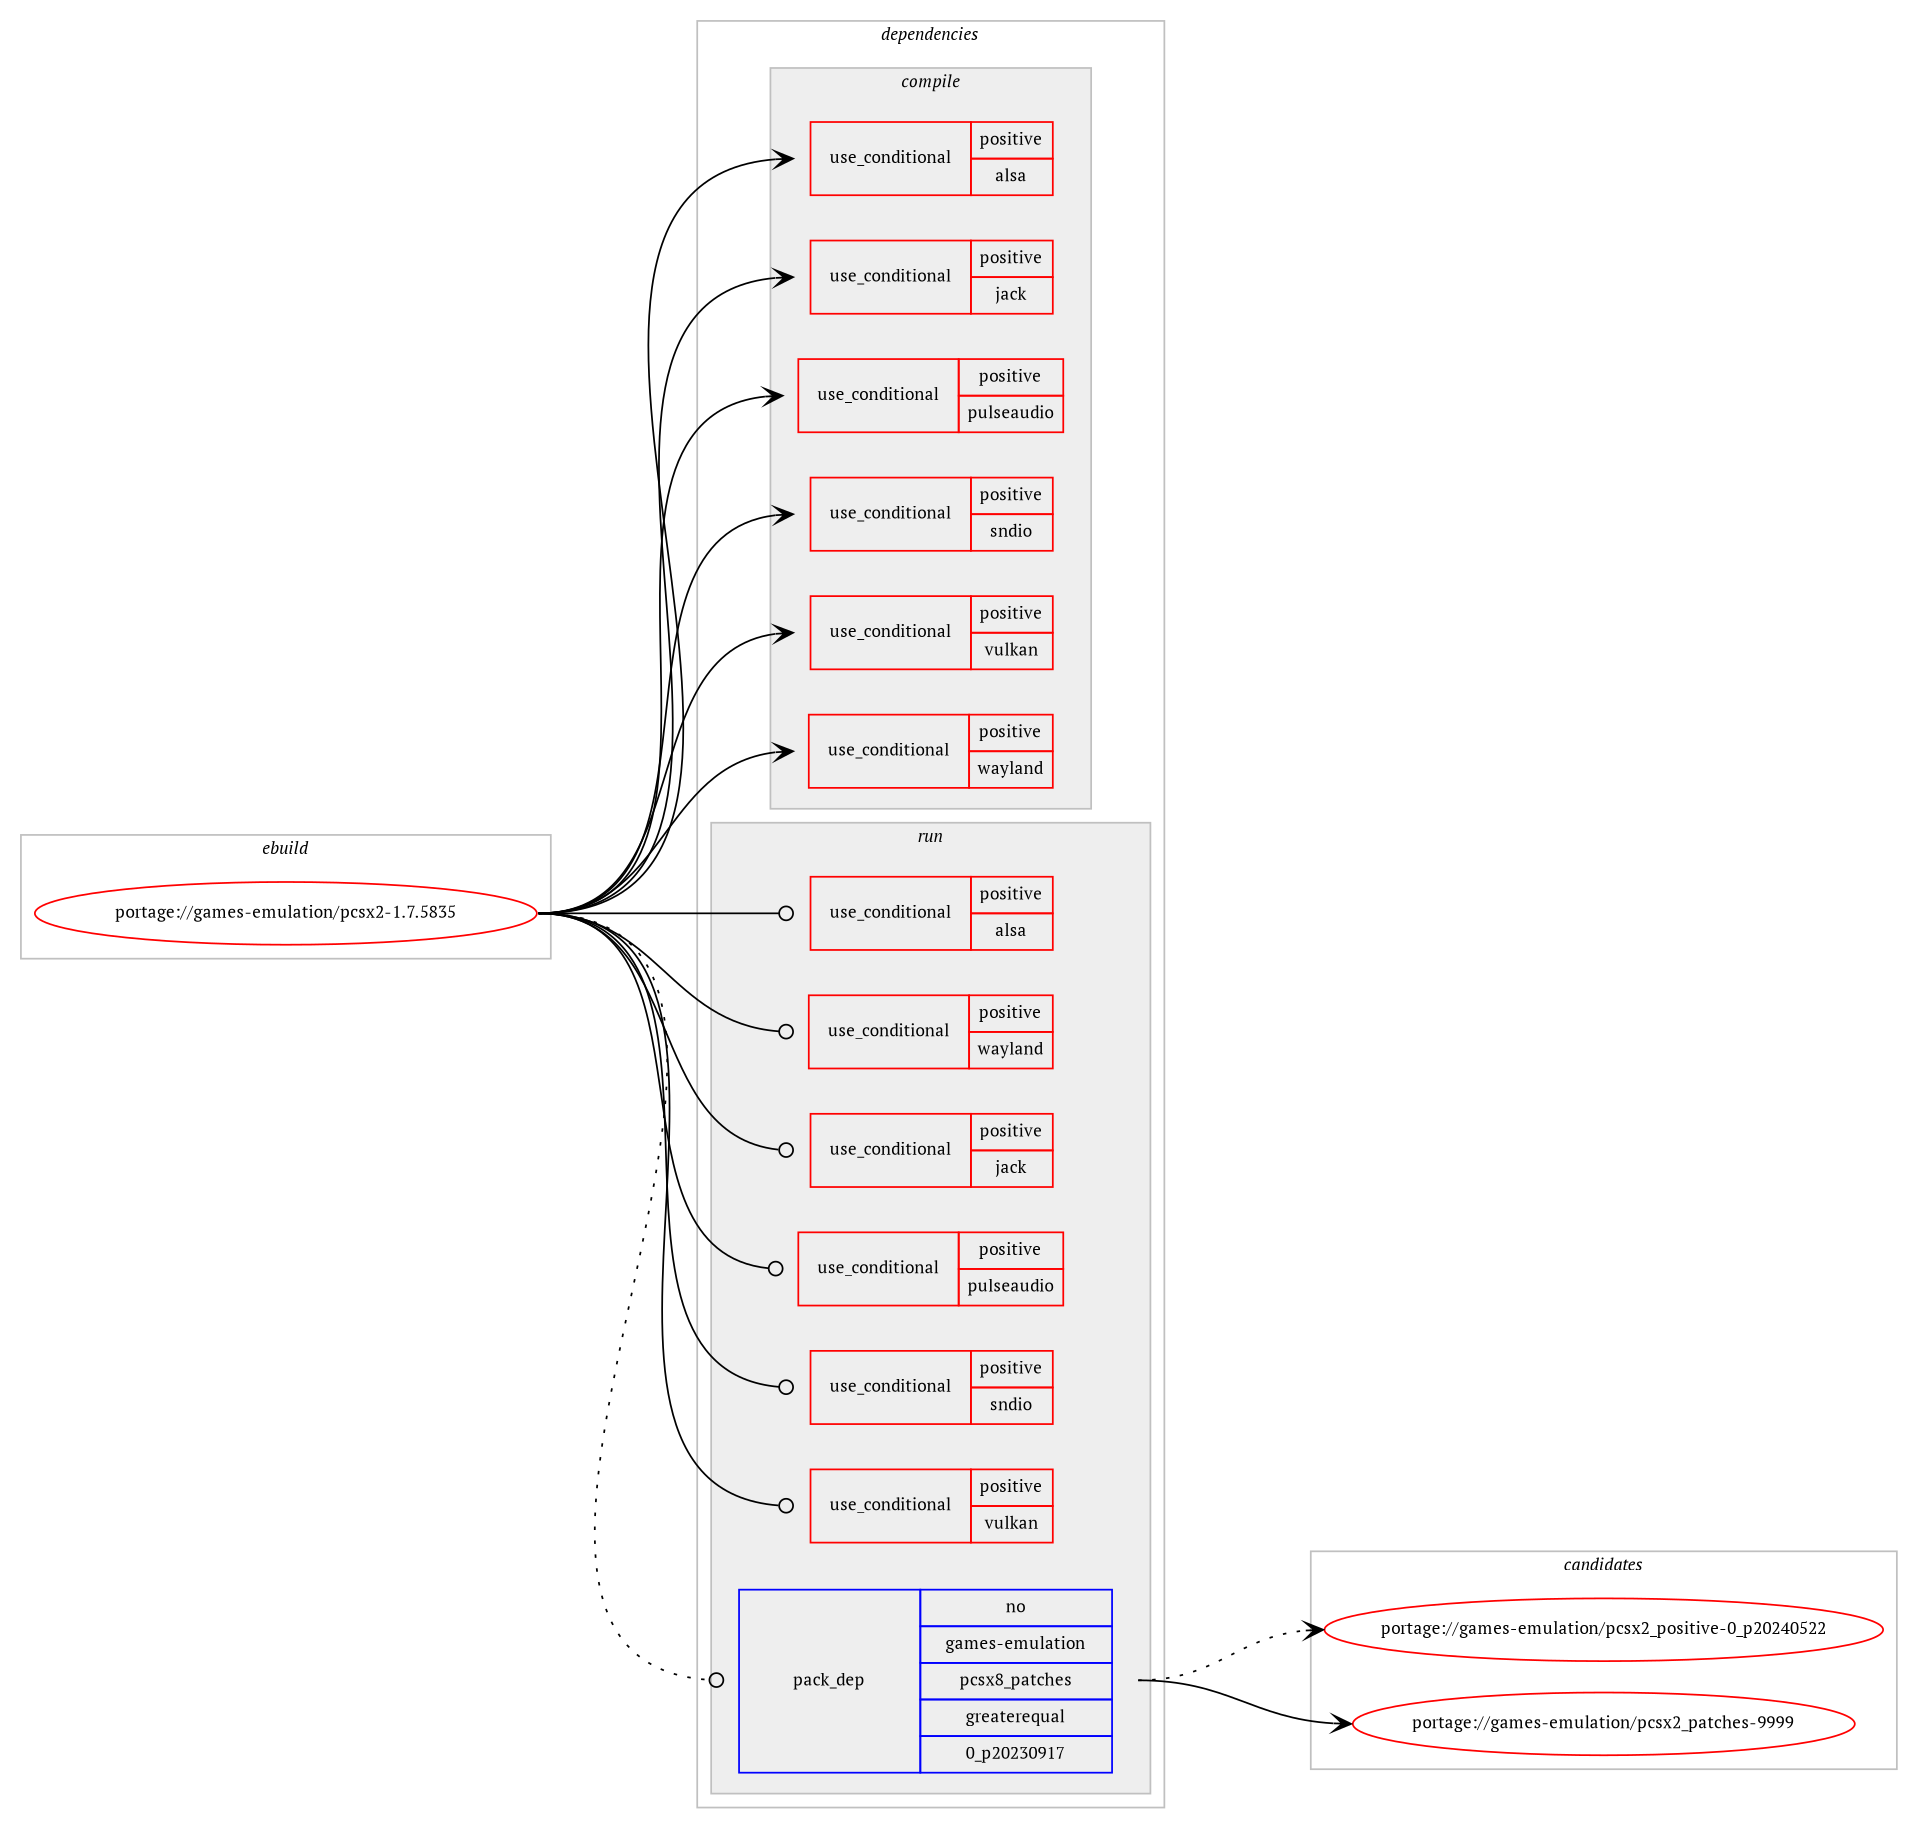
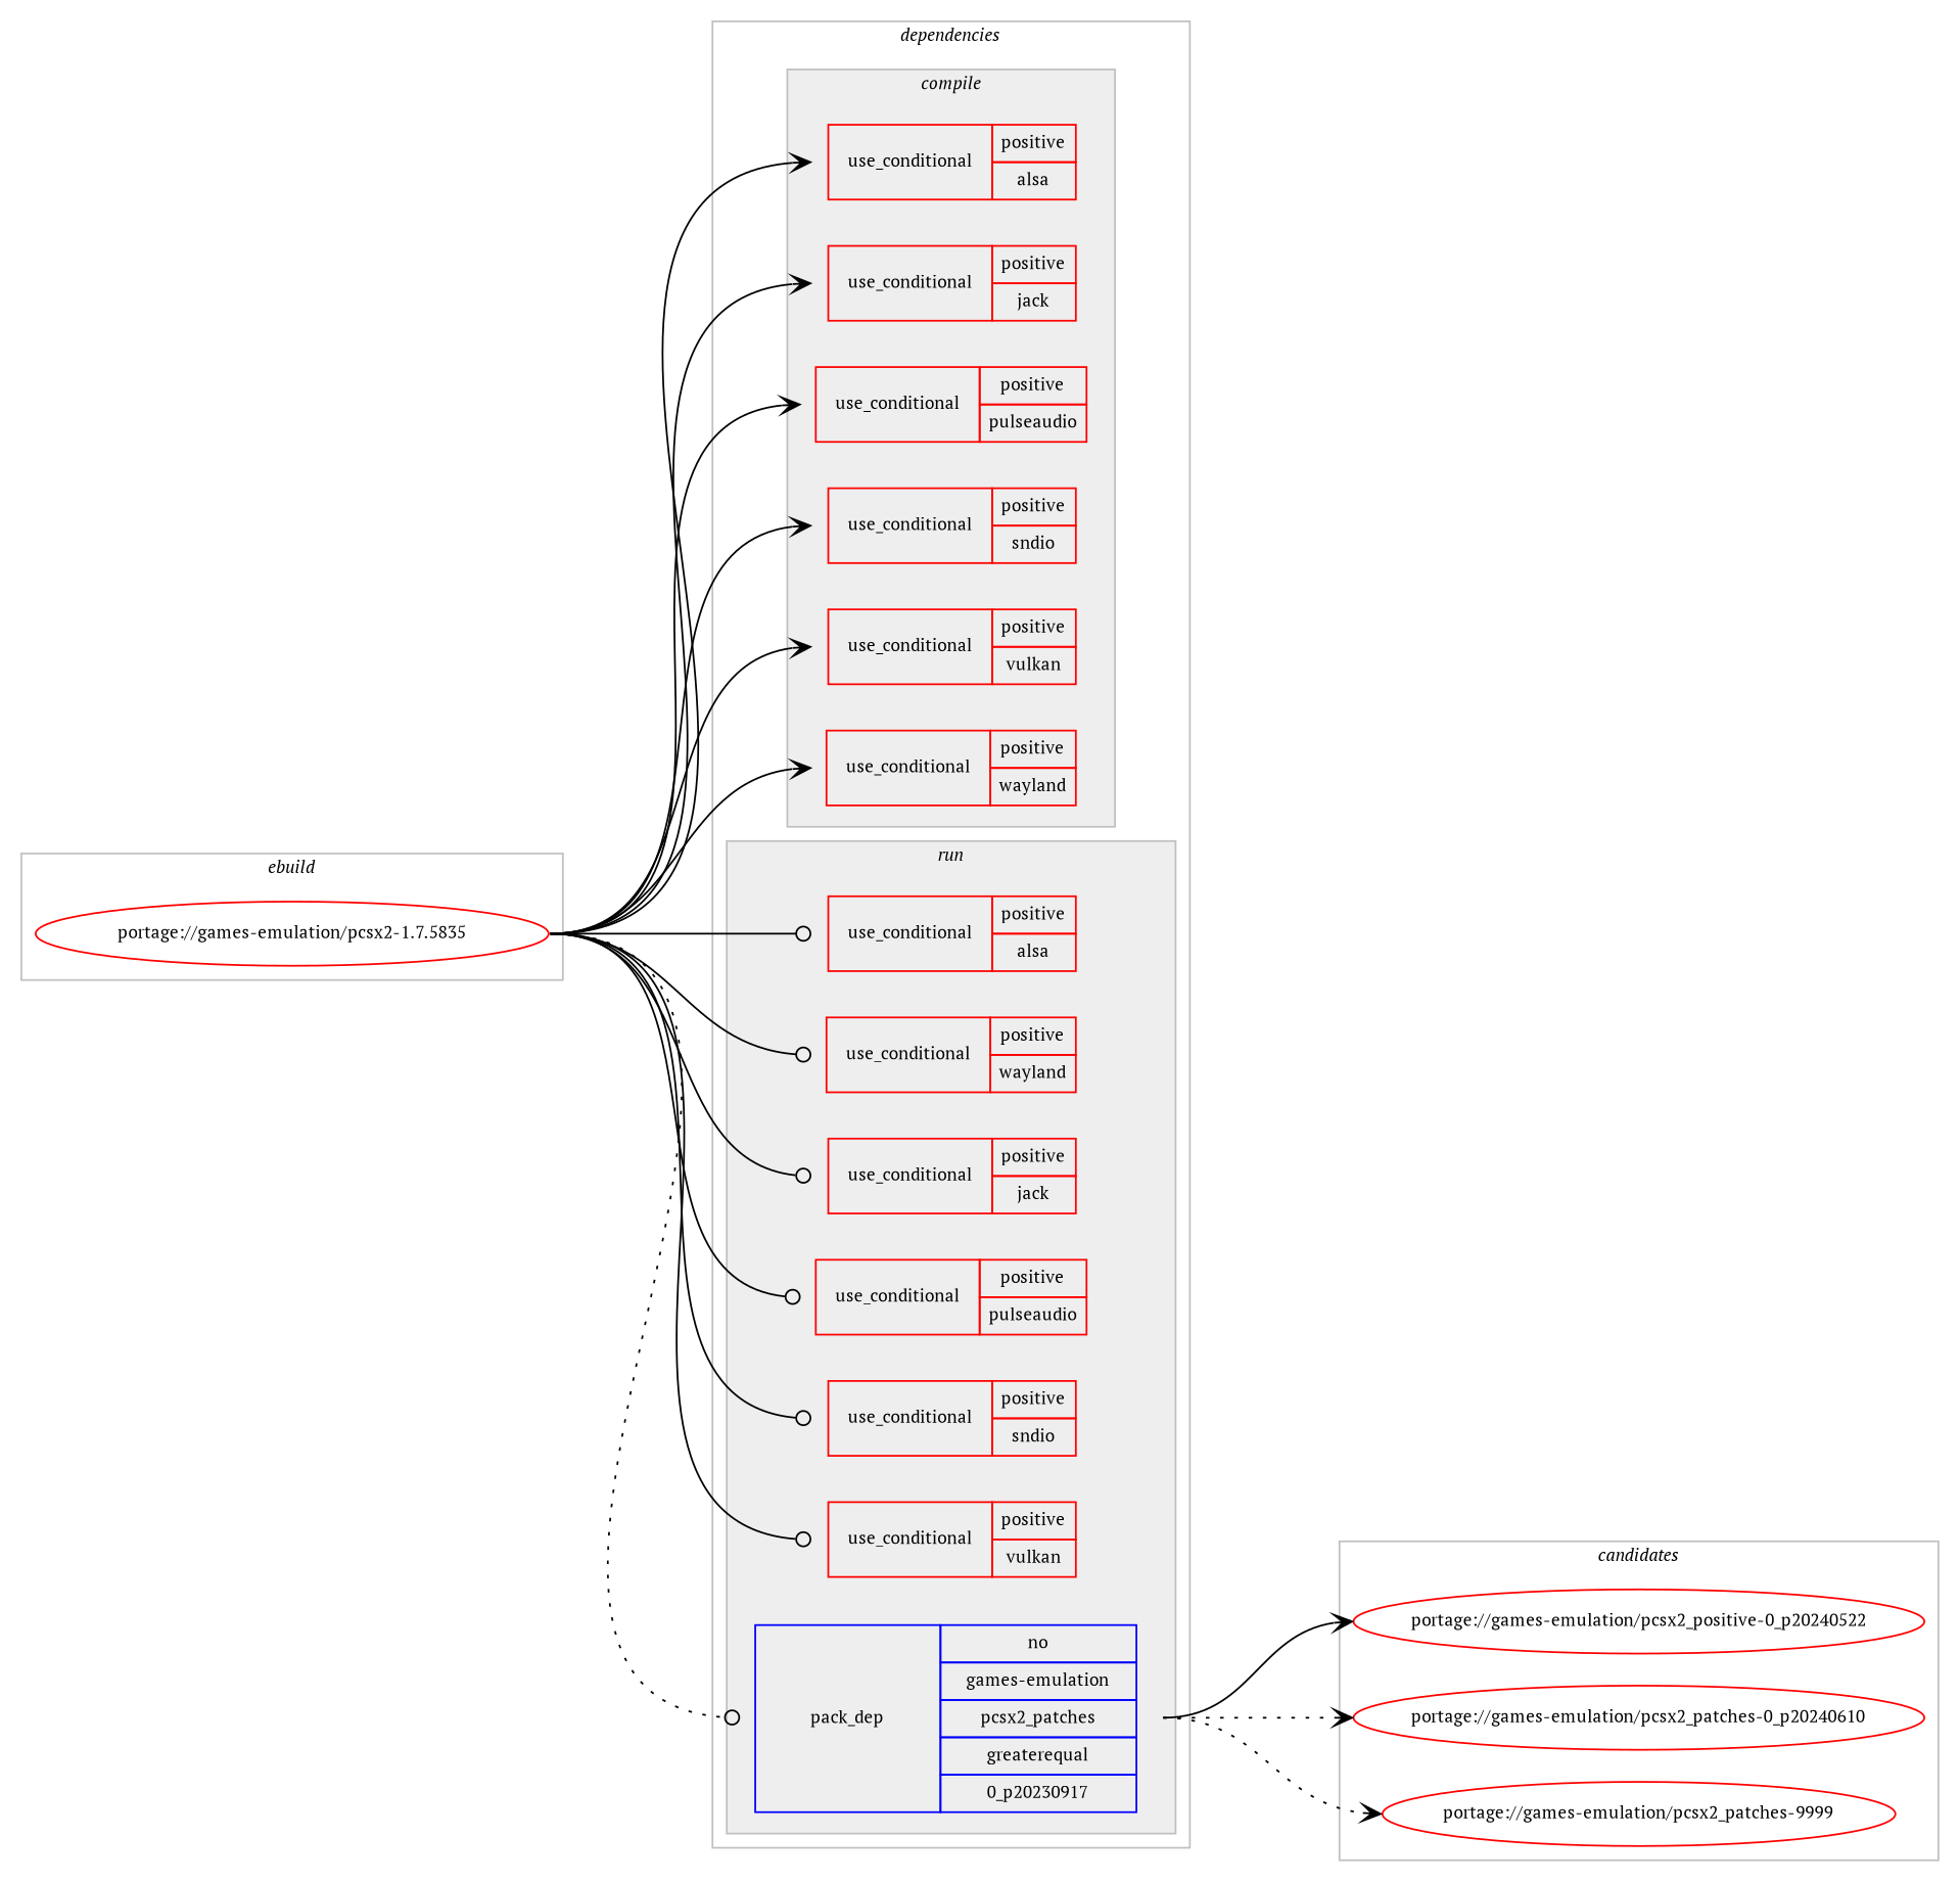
  digraph {
    compound=true
    concentrate=true
    fontname="PT Serif"
    fontsize=10
    newrank=true
    rankdir=LR
    ranksep=1.5
    node [color=red fontname="PT Serif" fontsize=10 shape=none]
    edge [arrowhead=vee fontname="PT Serif" headport=w style=solid tailport=e weight=20]
    n1 [label="portage://games-emulation/pcsx2-1.7.5835" width=4 shape=""]
    n2 [label=<<TABLE BORDER="0" CELLBORDER="1" CELLSPACING="0" CELLPADDING="4"><TR><TD ROWSPAN="3" CELLPADDING="10">use_conditional</TD></TR><TR><TD>positive</TD></TR><TR><TD>alsa</TD></TR></TABLE>>]
    n3 [label=<<TABLE BORDER="0" CELLBORDER="1" CELLSPACING="0" CELLPADDING="4"><TR><TD ROWSPAN="3" CELLPADDING="10">use_conditional</TD></TR><TR><TD>positive</TD></TR><TR><TD>jack</TD></TR></TABLE>>]
    n4 [label=<<TABLE BORDER="0" CELLBORDER="1" CELLSPACING="0" CELLPADDING="4"><TR><TD ROWSPAN="3" CELLPADDING="10">use_conditional</TD></TR><TR><TD>positive</TD></TR><TR><TD>pulseaudio</TD></TR></TABLE>>]
    n5 [label=<<TABLE BORDER="0" CELLBORDER="1" CELLSPACING="0" CELLPADDING="4"><TR><TD ROWSPAN="3" CELLPADDING="10">use_conditional</TD></TR><TR><TD>positive</TD></TR><TR><TD>sndio</TD></TR></TABLE>>]
    n6 [label=<<TABLE BORDER="0" CELLBORDER="1" CELLSPACING="0" CELLPADDING="4"><TR><TD ROWSPAN="3" CELLPADDING="10">use_conditional</TD></TR><TR><TD>positive</TD></TR><TR><TD>vulkan</TD></TR></TABLE>>]
    n7 [label=<<TABLE BORDER="0" CELLBORDER="1" CELLSPACING="0" CELLPADDING="4"><TR><TD ROWSPAN="3" CELLPADDING="10">use_conditional</TD></TR><TR><TD>positive</TD></TR><TR><TD>wayland</TD></TR></TABLE>>]
    n8 [label=<<TABLE BORDER="0" CELLBORDER="1" CELLSPACING="0" CELLPADDING="4"><TR><TD ROWSPAN="3" CELLPADDING="10">use_conditional</TD></TR><TR><TD>positive</TD></TR><TR><TD>alsa</TD></TR></TABLE>>]
    n9 [label=<<TABLE BORDER="0" CELLBORDER="1" CELLSPACING="0" CELLPADDING="4"><TR><TD ROWSPAN="3" CELLPADDING="10">use_conditional</TD></TR><TR><TD>positive</TD></TR><TR><TD>wayland</TD></TR></TABLE>>]
    n10 [label=<<TABLE BORDER="0" CELLBORDER="1" CELLSPACING="0" CELLPADDING="4"><TR><TD ROWSPAN="3" CELLPADDING="10">use_conditional</TD></TR><TR><TD>positive</TD></TR><TR><TD>jack</TD></TR></TABLE>>]
    n11 [label=<<TABLE BORDER="0" CELLBORDER="1" CELLSPACING="0" CELLPADDING="4"><TR><TD ROWSPAN="3" CELLPADDING="10">use_conditional</TD></TR><TR><TD>positive</TD></TR><TR><TD>pulseaudio</TD></TR></TABLE>>]
    n12 [label=<<TABLE BORDER="0" CELLBORDER="1" CELLSPACING="0" CELLPADDING="4"><TR><TD ROWSPAN="3" CELLPADDING="10">use_conditional</TD></TR><TR><TD>positive</TD></TR><TR><TD>sndio</TD></TR></TABLE>>]
    n13 [label=<<TABLE BORDER="0" CELLBORDER="1" CELLSPACING="0" CELLPADDING="4"><TR><TD ROWSPAN="3" CELLPADDING="10">use_conditional</TD></TR><TR><TD>positive</TD></TR><TR><TD>vulkan</TD></TR></TABLE>>]
-   n14 [color=blue label=<<TABLE BORDER="0" CELLBORDER="1" CELLSPACING="0" CELLPADDING="4" WIDTH="220"><TR><TD ROWSPAN="6" CELLPADDING="30">pack_dep</TD></TR><TR><TD WIDTH="110">no</TD></TR><TR><TD>games-emulation</TD></TR><TR><TD>pcsx8_patches</TD></TR><TR><TD>greaterequal</TD></TR><TR><TD>0_p20230917</TD></TR></TABLE>>]
+   n14 [color=blue label=<<TABLE BORDER="0" CELLBORDER="1" CELLSPACING="0" CELLPADDING="4" WIDTH="220"><TR><TD ROWSPAN="6" CELLPADDING="30">pack_dep</TD></TR><TR><TD WIDTH="110">no</TD></TR><TR><TD>games-emulation</TD></TR><TR><TD>pcsx2_patches</TD></TR><TR><TD>greaterequal</TD></TR><TR><TD>0_p20230917</TD></TR></TABLE>>]
    n15 [label="portage://games-emulation/pcsx2_positive-0_p20240522" width=4 shape=""]
+   n16 [label="portage://games-emulation/pcsx2_patches-0_p20240610" width=4 shape=""]
    n17 [label="portage://games-emulation/pcsx2_patches-9999" width=4 shape=""]
    subgraph cluster_1 {
      color=gray
      label=<<i>ebuild</i>>
      rank=same
      n1
    }
    subgraph cluster_2 {
      color=gray
      label=<<i>dependencies</i>>
      subgraph cluster_3 {
        color=gray
        fillcolor="#eeeeee"
        label=<<i>compile</i>>
        style=filled
        subgraph sub_4 {
          color=gray
          fillcolor="#eeeeee"
          label=<<i>compile</i>>
          style=filled
          n2
        }
        subgraph sub_5 {
          color=gray
          fillcolor="#eeeeee"
          label=<<i>compile</i>>
          style=filled
          n3
        }
        subgraph sub_6 {
          color=gray
          fillcolor="#eeeeee"
          label=<<i>compile</i>>
          style=filled
          n4
        }
        subgraph sub_7 {
          color=gray
          fillcolor="#eeeeee"
          label=<<i>compile</i>>
          style=filled
          n5
        }
        subgraph sub_8 {
          color=gray
          fillcolor="#eeeeee"
          label=<<i>compile</i>>
          style=filled
          n6
        }
        subgraph sub_9 {
          color=gray
          fillcolor="#eeeeee"
          label=<<i>compile</i>>
          style=filled
          n7
        }
      }
      subgraph cluster_10 {
        color=gray
        fillcolor="#eeeeee"
        label=<<i>compile and run</i>>
        style=filled
      }
      subgraph cluster_11 {
        color=gray
        fillcolor="#eeeeee"
        label=<<i>run</i>>
        style=filled
        subgraph sub_12 {
          color=gray
          fillcolor="#eeeeee"
          label=<<i>run</i>>
          style=filled
          n8
        }
        subgraph sub_13 {
          color=gray
          fillcolor="#eeeeee"
          label=<<i>run</i>>
          style=filled
          n9
        }
        subgraph sub_14 {
          color=gray
          fillcolor="#eeeeee"
          label=<<i>run</i>>
          style=filled
          n10
        }
        subgraph sub_15 {
          color=gray
          fillcolor="#eeeeee"
          label=<<i>run</i>>
          style=filled
          n11
        }
        subgraph sub_16 {
          color=gray
          fillcolor="#eeeeee"
          label=<<i>run</i>>
          style=filled
          n12
        }
        subgraph sub_17 {
          color=gray
          fillcolor="#eeeeee"
          label=<<i>run</i>>
          style=filled
          n13
        }
        subgraph sub_18 {
          color=gray
          fillcolor="#eeeeee"
          label=<<i>run</i>>
          style=filled
          n14
        }
      }
    }
    subgraph cluster_19 {
      color=gray
      label=<<i>candidates</i>>
      rank=same
      subgraph sub_20 {
        color=black
        label=<<i>candidates</i>>
        nodesep=1
        rank=same
        n15
+       n16
        n17
      }
    }
    n1 -> n2
    n1 -> n3
    n1 -> n4
    n1 -> n5
    n1 -> n6
    n1 -> n7
    n1 -> n8 [arrowhead=odot]
    n1 -> n9 [arrowhead=odot]
    n1 -> n10 [arrowhead=odot]
    n1 -> n11 [arrowhead=odot]
    n1 -> n12 [arrowhead=odot]
    n1 -> n13 [arrowhead=odot]
    n1 -> n14 [arrowhead=odot style=dotted]
-   n14 -> n15 [style=dotted weight=100]
-   n14 -> n17 [weight=100]
+   n14 -> n15 [weight=100]
+   n14 -> n16 [style=dotted weight=100]
+   n14 -> n17 [style=dotted weight=100]
  }
